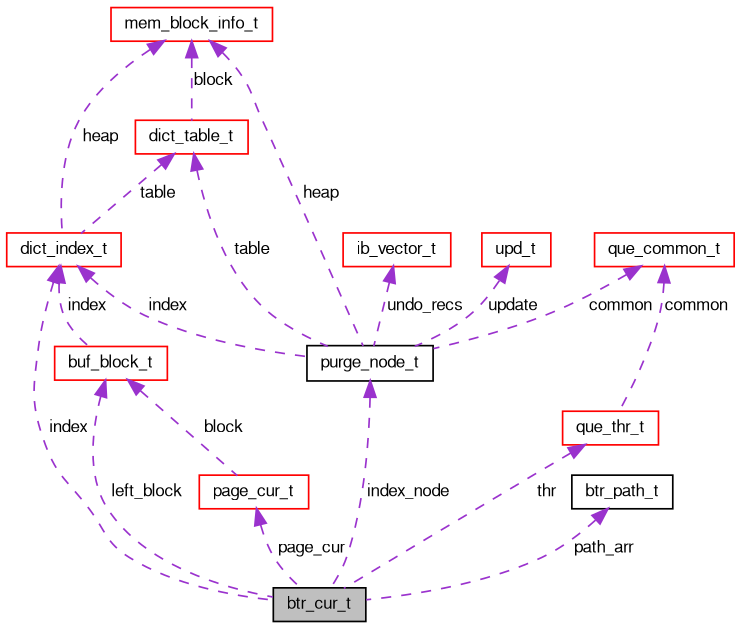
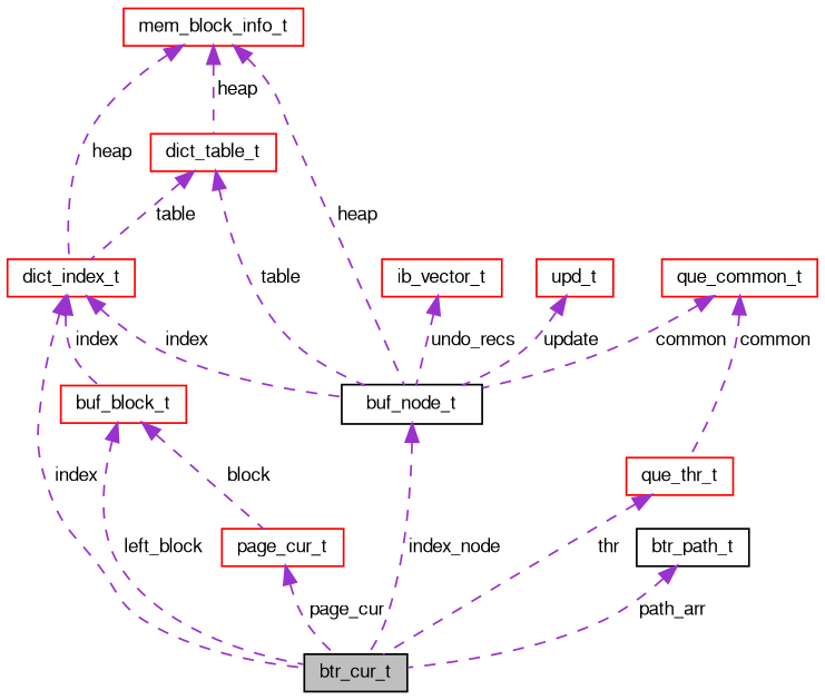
  digraph {
    node [color=red fontname=FreeSans fontsize=10 shape=record]
    edge [color=darkorchid3 dir=back fontname=FreeSans fontsize=10 labelfontname=FreeSans labelfontsize=10 style=dashed]
    n1 [color=black fillcolor=grey75 fontcolor=black height=0.2 label=btr_cur_t style=filled width=0.4]
    n2 [height=0.2 label=page_cur_t width=0.4]
    n3 [height=0.2 label=buf_block_t width=0.4]
    n4 [height=0.2 label=dict_index_t width=0.4]
-   n5 [color=black height=0.2 label=purge_node_t width=0.4]
+   n5 [color=black height=0.2 label=buf_node_t width=0.4]
    n6 [height=0.2 label=dict_table_t width=0.4]
    n7 [height=0.2 label=mem_block_info_t width=0.4]
    n8 [height=0.2 label=que_common_t width=0.4]
    n9 [height=0.2 label=que_thr_t width=0.4]
    n10 [height=0.2 label=ib_vector_t width=0.4]
    n11 [height=0.2 label=upd_t width=0.4]
    n12 [color=black height=0.2 label=btr_path_t width=0.4]
    n2 -> n1 [label=" page_cur"]
    n3 -> n1 [label=" left_block"]
    n3 -> n2 [label=" block"]
    n4 -> n1 [label=" index"]
    n4 -> n3 [label=" index"]
    n4 -> n5 [label=" index"]
    n5 -> n1 [label=" index_node"]
    n6 -> n4 [label=" table"]
    n6 -> n5 [label=" table"]
    n7 -> n4 [label=" heap"]
    n7 -> n5 [label=" heap"]
-   n7 -> n6 [label=" block"]
+   n7 -> n6 [label=" heap"]
    n8 -> n5 [label=" common"]
    n8 -> n9 [label=" common"]
    n9 -> n1 [label=" thr"]
    n10 -> n5 [label=" undo_recs"]
    n11 -> n5 [label=" update"]
    n12 -> n1 [label=" path_arr"]
  }
